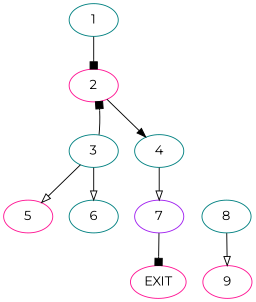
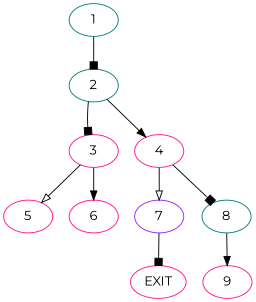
  digraph {
    fontname=Montserrat
    node [color=deeppink fontname=Montserrat]
    edge [arrowhead=box fontname=Montserrat]
    1 [color=teal]
-   2
+   2 [color=teal]
    n3 [label=EXIT]
-   3 [color=teal]
-   4 [color=teal]
+   3
+   4
    5
-   6 [color=teal]
+   6
    7 [color=purple]
    8 [color=teal]
    9
    1 -> 2
-   3 -> 2
+   2 -> 3
    2 -> 4 [arrowhead=normal]
    3 -> 5 [arrowhead=onormal]
-   3 -> 6 [arrowhead=onormal]
+   3 -> 6 [arrowhead=normal]
    4 -> 7 [arrowhead=onormal]
+   4 -> 8
    7 -> n3
-   8 -> 9 [arrowhead=onormal]
+   8 -> 9 [arrowhead=normal]
  }
